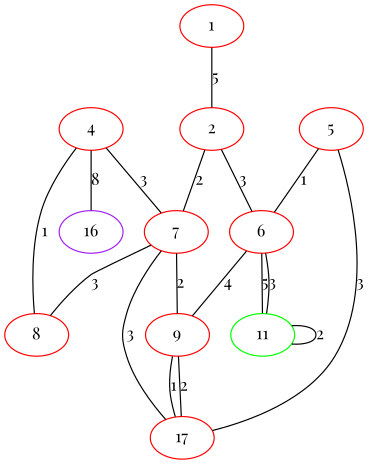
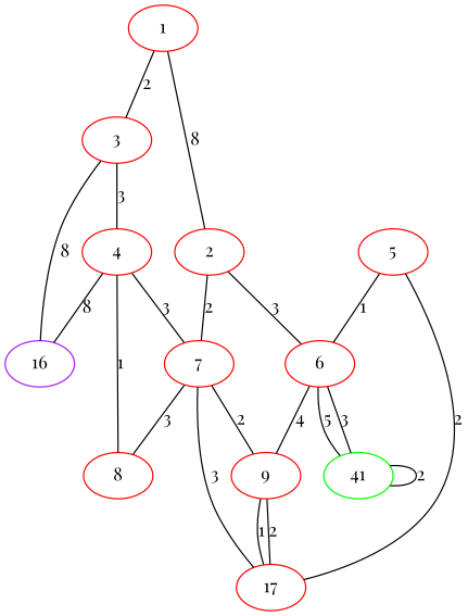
  graph {
    fontname="Playfair Display"
    node [color=red fontname="Playfair Display" weight=1]
    edge [fontname="Playfair Display"]
    1
+   3
    2
    4
    n5 [color=purple label=16 weight=4]
    6
    7
    5
    n9 [label=17]
    9
-   11 [color=green weight=2]
+   11 [color=green weight=2 label=41]
    8
-   1 -- 2 [label=5]
+   1 -- 3 [label=2]
+   1 -- 2 [label=8]
+   3 -- 4 [label=3]
+   3 -- n5 [label=8]
    2 -- 6 [label=3]
    2 -- 7 [label=2]
    4 -- n5 [label=8]
    4 -- 7 [label=3]
    4 -- 8 [label=1]
    6 -- 9 [label=4]
    6 -- 11 [label=3]
    6 -- 11 [label=5]
    7 -- n9 [label=3]
    7 -- 9 [label=2]
    7 -- 8 [label=3]
    5 -- 6 [label=1]
-   5 -- n9 [label=3]
+   5 -- n9 [label=2]
    9 -- n9 [label=1]
    9 -- n9 [label=2]
    11 -- 11 [label=2]
  }
